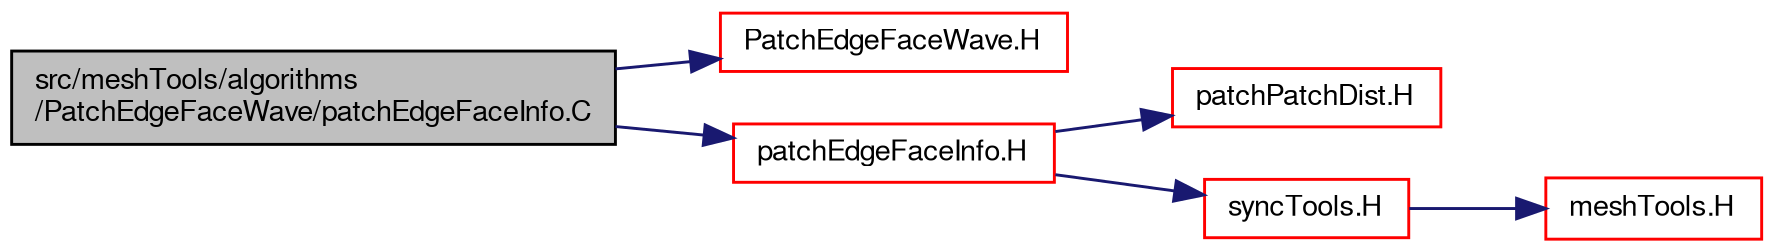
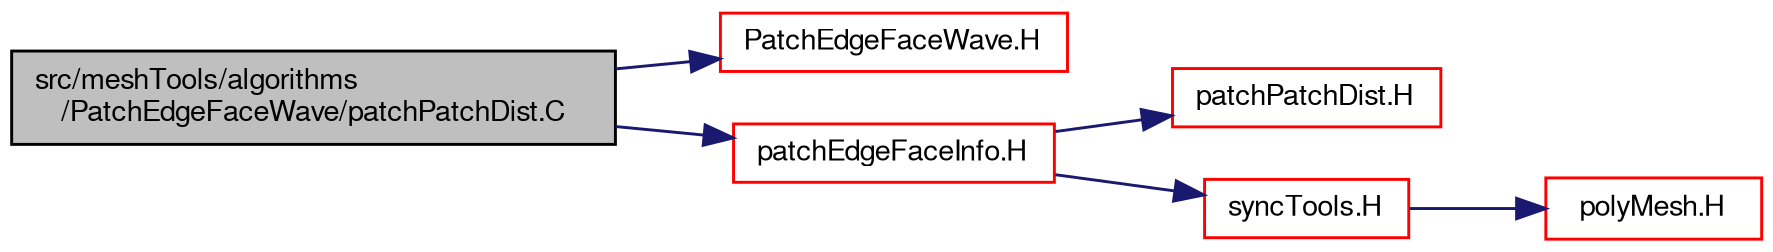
  digraph {
    rankdir=LR
    node [color=red fontname=FreeSans fontsize=10 shape=record]
    edge [color=midnightblue fontname=FreeSans fontsize=10 labelfontname=FreeSans labelfontsize=10 style=solid]
-   n1 [color=black fillcolor=grey75 fontcolor=black height=0.2 label="src/meshTools/algorithms\l/PatchEdgeFaceWave/patchEdgeFaceInfo.C" style=filled width=0.4]
+   n1 [color=black fillcolor=grey75 fontcolor=black height=0.2 label="src/meshTools/algorithms\l/PatchEdgeFaceWave/patchPatchDist.C" style=filled width=0.4]
    n2 [height=0.2 label="PatchEdgeFaceWave.H" width=0.4]
    n3 [height=0.2 label="patchEdgeFaceInfo.H" width=0.4]
    n4 [height=0.2 label="patchPatchDist.H" width=0.4]
    n5 [height=0.2 label="syncTools.H" width=0.4]
-   n6 [height=0.2 label="meshTools.H" width=0.4]
+   n6 [height=0.2 label="polyMesh.H" width=0.4]
    n1 -> n2
    n1 -> n3
    n3 -> n4
    n3 -> n5
    n5 -> n6
  }
